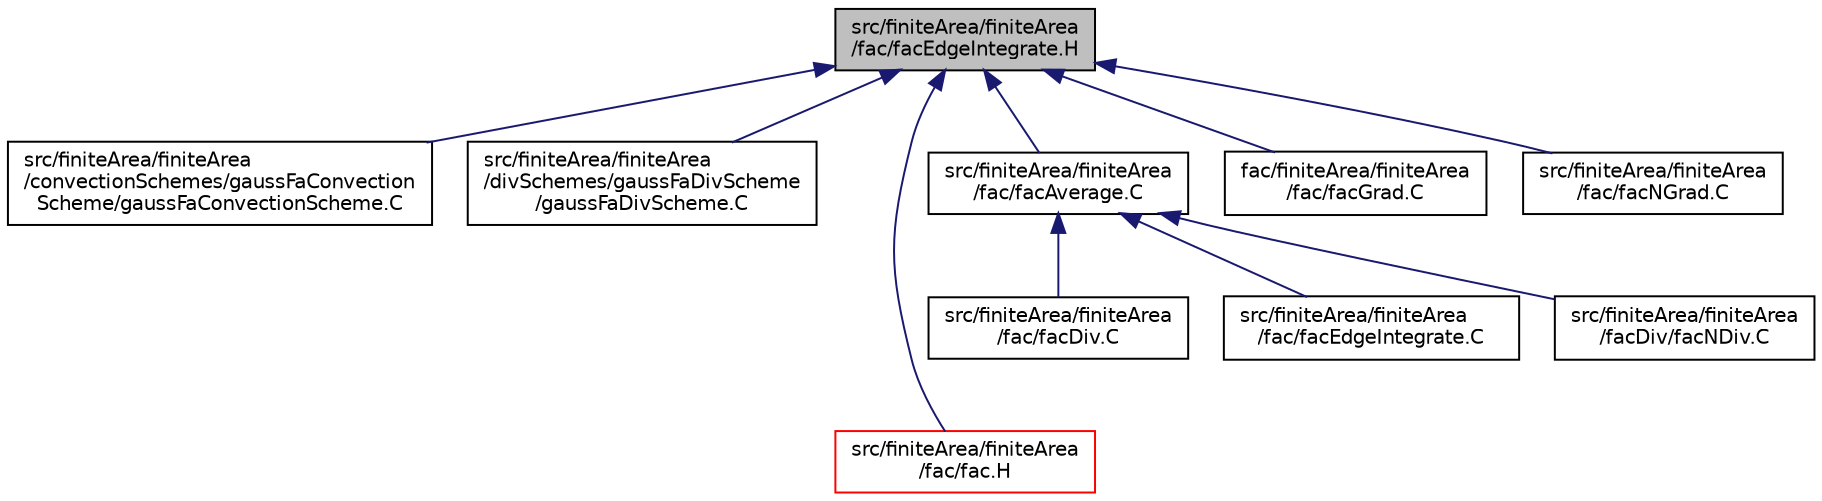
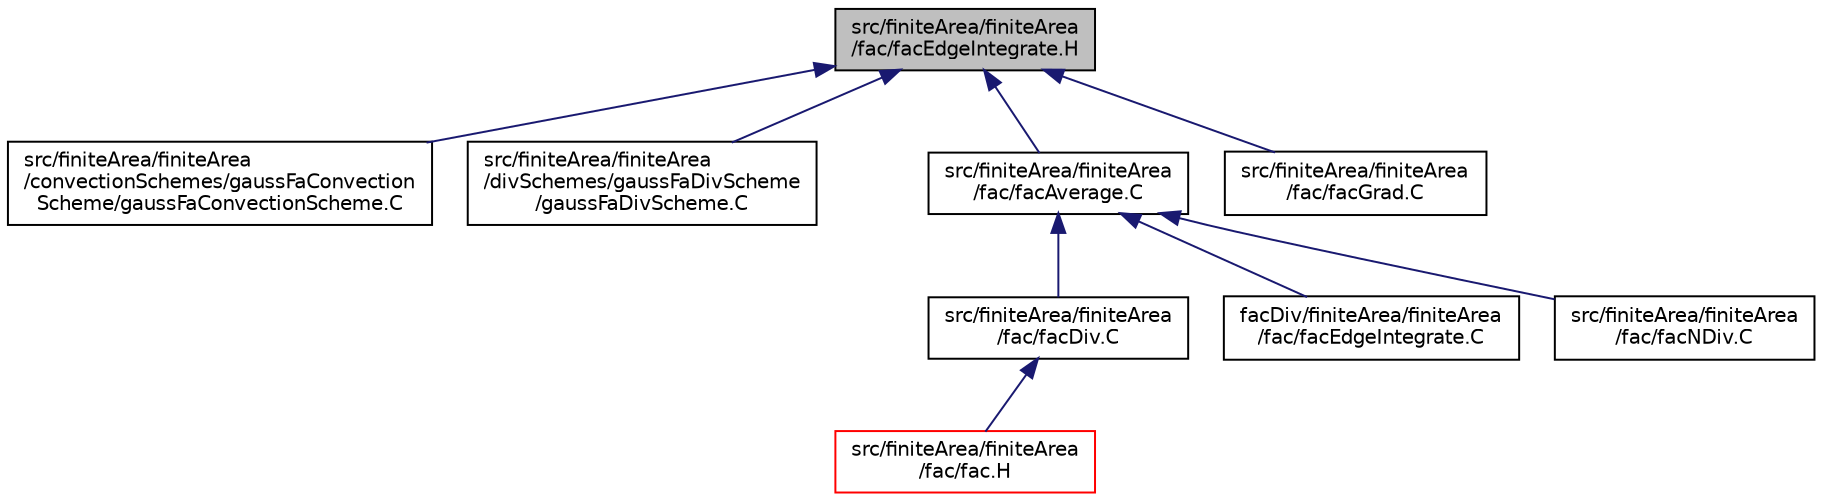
  digraph {
    node [color=black fontname=Helvetica fontsize=10 shape=record]
    edge [color=midnightblue dir=back fontname=Helvetica fontsize=10 labelfontname=Helvetica labelfontsize=10 style=solid]
    n1 [fillcolor=grey75 fontcolor=black height=0.2 label="src/finiteArea/finiteArea\l/fac/facEdgeIntegrate.H" style=filled width=0.4]
    n2 [height=0.2 label="src/finiteArea/finiteArea\l/convectionSchemes/gaussFaConvection\lScheme/gaussFaConvectionScheme.C" width=0.4]
    n3 [height=0.2 label="src/finiteArea/finiteArea\l/divSchemes/gaussFaDivScheme\l/gaussFaDivScheme.C" width=0.4]
    n4 [color=red height=0.2 label="src/finiteArea/finiteArea\l/fac/fac.H" width=0.4]
    n5 [height=0.2 label="src/finiteArea/finiteArea\l/fac/facAverage.C" width=0.4]
-   n6 [height=0.2 label="fac/finiteArea/finiteArea\l/fac/facGrad.C" width=0.4]
-   n7 [height=0.2 label="src/finiteArea/finiteArea\l/fac/facNGrad.C" width=0.4]
+   n6 [height=0.2 label="src/finiteArea/finiteArea\l/fac/facGrad.C" width=0.4]
    n8 [height=0.2 label="src/finiteArea/finiteArea\l/fac/facDiv.C" width=0.4]
-   n9 [height=0.2 label="src/finiteArea/finiteArea\l/fac/facEdgeIntegrate.C" width=0.4]
-   n10 [height=0.2 label="src/finiteArea/finiteArea\l/facDiv/facNDiv.C" width=0.4]
+   n9 [height=0.2 label="facDiv/finiteArea/finiteArea\l/fac/facEdgeIntegrate.C" width=0.4]
+   n10 [height=0.2 label="src/finiteArea/finiteArea\l/fac/facNDiv.C" width=0.4]
    n1 -> n2
    n1 -> n3
-   n1 -> n4
+   n8 -> n4
    n1 -> n5
    n1 -> n6
-   n1 -> n7
    n5 -> n8
    n5 -> n9
    n5 -> n10
  }
